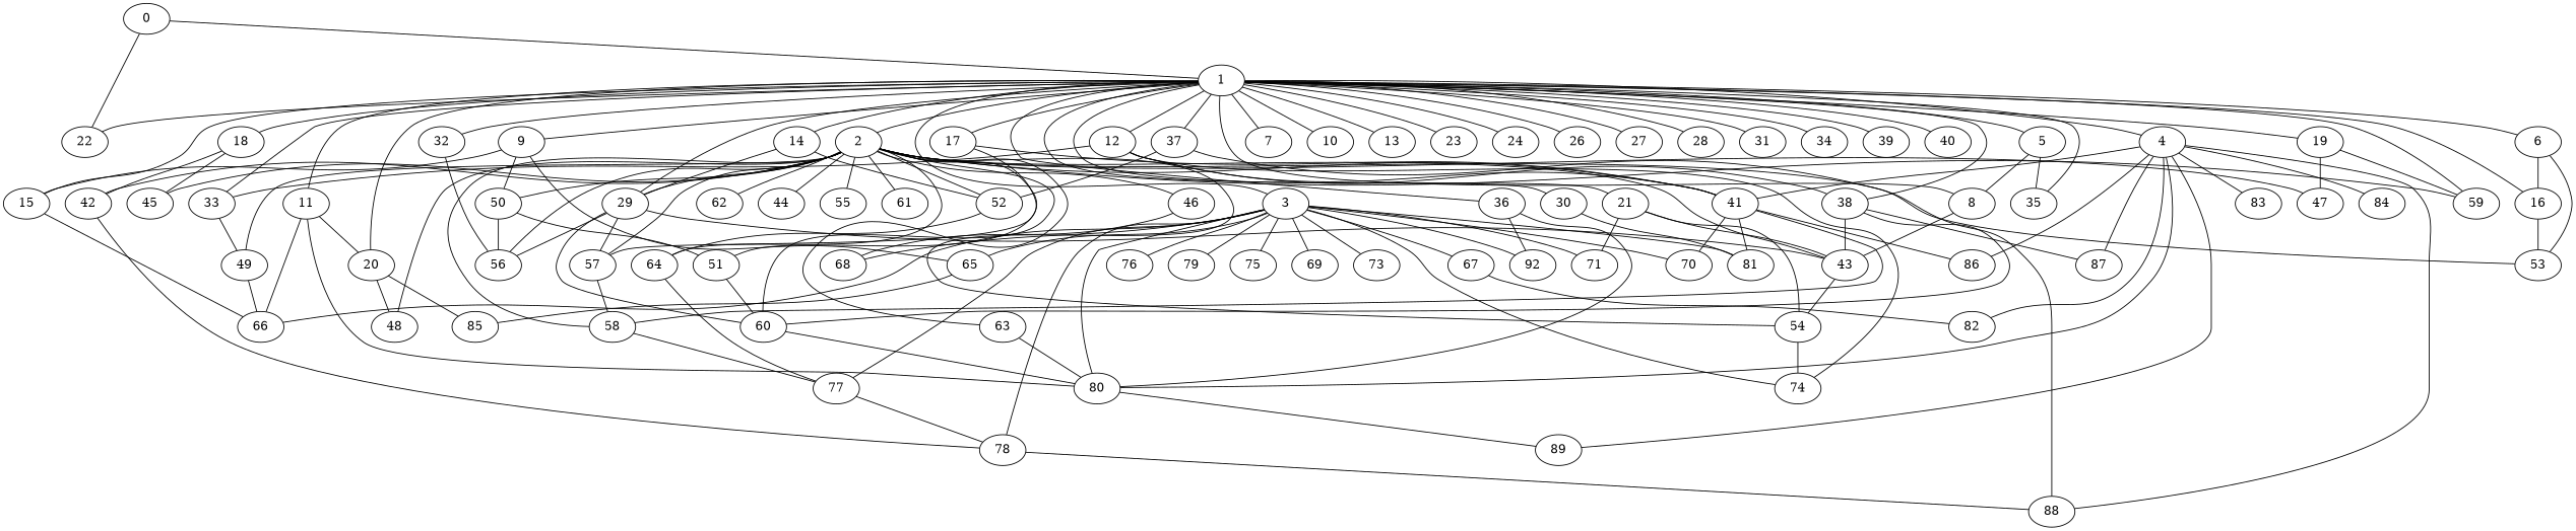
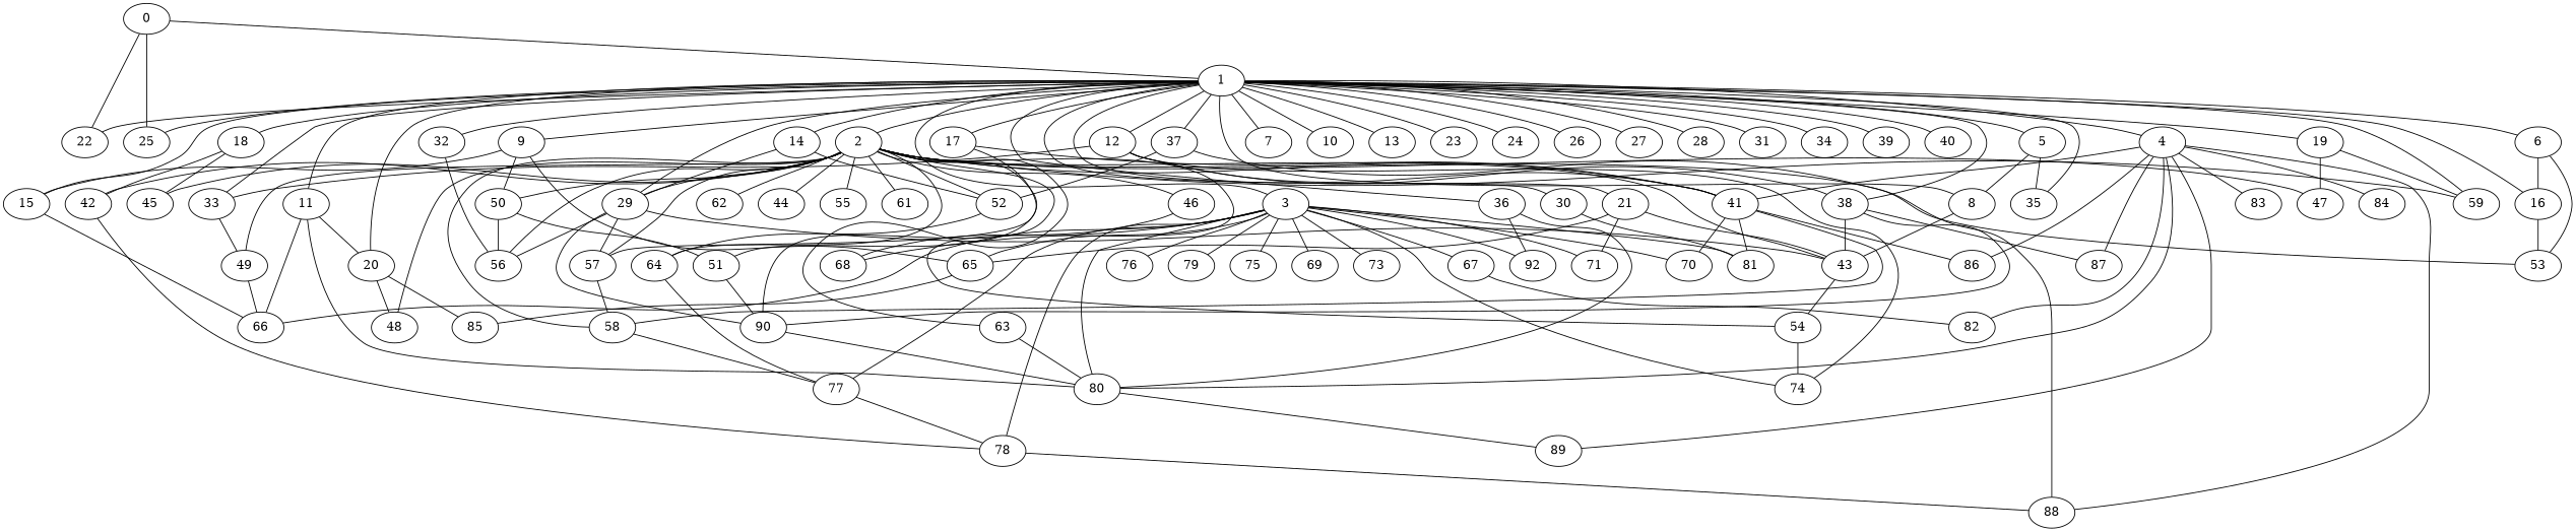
  graph {
    0
    1
    22
+   25
    2
    3
    4
    5
    6
    7
    8
    9
    10
    11
    12
    13
    14
    15
    16
    17
    18
    19
    20
    21
    23
    24
    26
    27
    28
    29
    30
    31
    32
    33
    34
    35
    36
    37
    38
    39
    40
    59
    41
    42
    43
    44
    45
    46
    47
    48
    49
    50
    51
    52
    53
    54
    55
    56
    57
    58
-   60
+   60 [label=90]
    61
    62
    63
    64
    66
    67
    68
    69
    70
    65
    n72 [label=92]
    73
    74
    71
    76
    77
    78
    79
    80
    81
    75
    82
    83
    84
    86
    87
    88
    89
    85
    0 -- 1
    0 -- 22
+   0 -- 25
    1 -- 22
+   1 -- 25
    1 -- 2
    1 -- 3
    1 -- 4
    1 -- 5
    1 -- 6
    1 -- 7
    1 -- 8
    1 -- 9
    1 -- 10
    1 -- 11
    1 -- 12
    1 -- 13
    1 -- 14
    1 -- 15
    1 -- 16
    1 -- 17
    1 -- 18
    1 -- 19
    1 -- 20
    1 -- 21
    1 -- 23
    1 -- 24
    1 -- 26
    1 -- 27
    1 -- 28
    1 -- 29
    1 -- 30
    1 -- 31
    1 -- 32
    1 -- 33
    1 -- 34
    1 -- 35
    1 -- 36
    1 -- 37
    1 -- 38
    1 -- 39
    1 -- 40
    1 -- 59
    2 -- 29
    2 -- 59
    2 -- 41
    2 -- 42
    2 -- 43
    2 -- 44
    2 -- 45
    2 -- 46
    2 -- 47
    2 -- 48
    2 -- 49
    2 -- 50
    2 -- 51
    2 -- 52
    2 -- 53
    2 -- 54
    2 -- 55
    2 -- 56
    2 -- 57
    2 -- 58
    2 -- 60
    2 -- 61
    2 -- 62
    2 -- 63
    2 -- 64
    3 -- 66
    3 -- 67
    3 -- 68
    3 -- 69
    3 -- 70
    3 -- 65
    3 -- n72
    3 -- 73
    3 -- 74
    3 -- 71
    3 -- 76
    3 -- 77
    3 -- 78
    3 -- 79
    3 -- 80
    3 -- 81
    3 -- 75
    4 -- 41
    4 -- 80
    4 -- 82
    4 -- 83
    4 -- 84
    4 -- 86
    4 -- 87
    4 -- 88
    4 -- 89
    5 -- 8
    5 -- 35
    6 -- 16
    6 -- 53
    8 -- 43
    9 -- 15
    9 -- 50
    9 -- 65
    11 -- 20
    11 -- 66
    11 -- 80
    12 -- 33
    12 -- 38
    12 -- 41
    12 -- 74
    14 -- 29
    14 -- 52
    15 -- 66
    16 -- 53
    17 -- 41
    17 -- 57
    18 -- 42
    18 -- 45
    19 -- 59
    19 -- 47
    20 -- 48
    20 -- 85
    21 -- 43
-   21 -- 54
+   21 -- 65
    21 -- 71
    29 -- 43
    29 -- 56
    29 -- 57
    29 -- 60
    30 -- 81
    32 -- 56
    33 -- 49
    36 -- n72
    36 -- 80
    37 -- 52
    37 -- 88
    38 -- 43
    38 -- 60
    38 -- 87
    41 -- 58
    41 -- 70
    41 -- 81
    41 -- 86
    42 -- 78
    43 -- 54
    46 -- 68
    49 -- 66
    50 -- 51
    50 -- 56
    51 -- 60
    52 -- 64
    54 -- 74
    57 -- 58
    58 -- 77
    60 -- 80
    63 -- 80
    64 -- 77
    67 -- 82
    65 -- 85
    77 -- 78
    78 -- 88
    80 -- 89
  }
